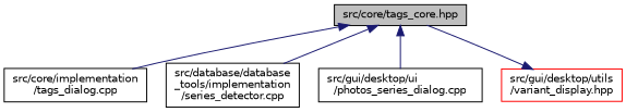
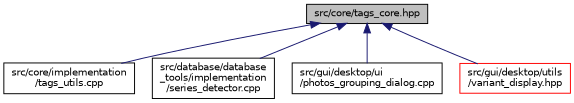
  digraph {
    node [color=black fillcolor=white fontname=Helvetica fontsize=10 shape=record style=filled]
    edge [color=midnightblue dir=back fontname=Helvetica fontsize=10 labelfontname=Helvetica labelfontsize=10 style=solid]
    n1 [fillcolor=grey75 fontcolor=black height=0.2 label="src/core/tags_core.hpp" width=0.4]
-   n2 [height=0.2 label="src/core/implementation\l/tags_dialog.cpp" width=0.4]
+   n2 [height=0.2 label="src/core/implementation\l/tags_utils.cpp" width=0.4]
    n3 [height=0.2 label="src/database/database\l_tools/implementation\l/series_detector.cpp" width=0.4]
-   n4 [height=0.2 label="src/gui/desktop/ui\l/photos_series_dialog.cpp" width=0.4]
+   n4 [height=0.2 label="src/gui/desktop/ui\l/photos_grouping_dialog.cpp" width=0.4]
    n5 [color=red height=0.2 label="src/gui/desktop/utils\l/variant_display.hpp" width=0.4]
    n1 -> n2
    n1 -> n3
    n1 -> n4
-   n5 -> n1
+   n1 -> n5
  }
